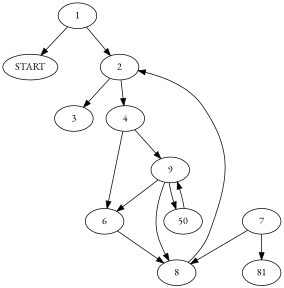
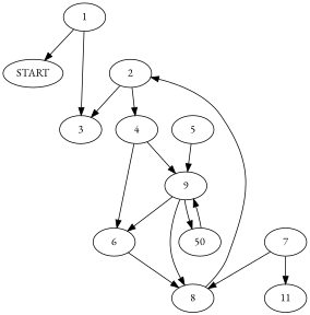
  digraph {
    fontname="EB Garamond"
    node [fontname="EB Garamond"]
    edge [fontname="EB Garamond"]
    n1 [label=START]
    1
    2
    3
    4
    6
    9
+   5
    8
    n10 [label=50]
    7
-   11 [label=81]
+   11
    1 -> n1
-   1 -> 2
+   1 -> 3
    2 -> 3
    2 -> 4
    4 -> 6
    4 -> 9
    6 -> 8
    9 -> 6
    9 -> 8
    9 -> n10
+   5 -> 9
    8 -> 2
    n10 -> 9
    7 -> 8
    7 -> 11
  }
